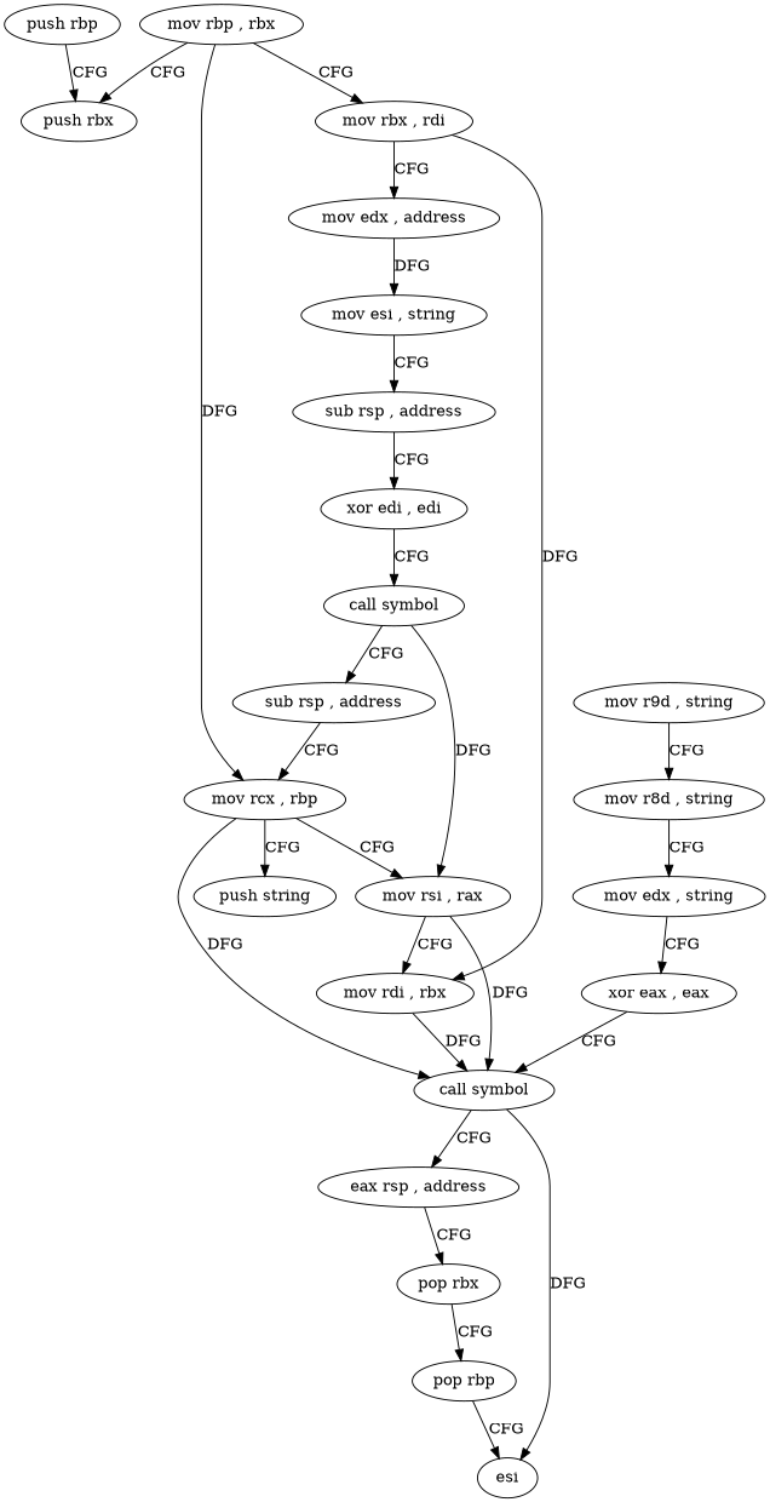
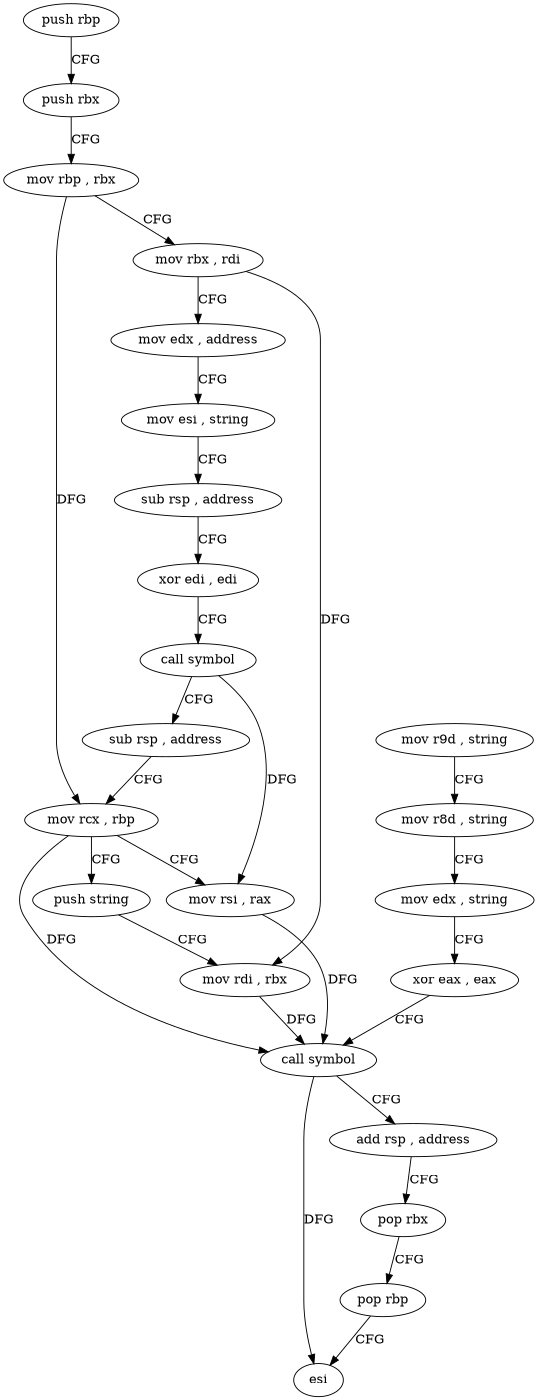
  digraph {
    n1 [label="push rbp"]
    n2 [label="push rbx"]
    n3 [label="mov rbp , rbx"]
    n4 [label="mov rbx , rdi"]
    n5 [label="mov rcx , rbp"]
    n6 [label="mov edx , address"]
    n7 [label="mov rdi , rbx"]
    n8 [label="mov rsi , rax"]
    n9 [label="call symbol"]
    n10 [label="push string"]
    n11 [label="mov esi , string"]
    n12 [label="sub rsp , address"]
    n13 [label="xor edi , edi"]
    n14 [label="call symbol"]
    n15 [label="sub rsp , address"]
-   n16 [label="eax rsp , address"]
+   n16 [label="add rsp , address"]
    n17 [label=esi]
    n18 [label="mov r9d , string"]
    n19 [label="mov r8d , string"]
    n20 [label="mov edx , string"]
    n21 [label="xor eax , eax"]
    n22 [label="pop rbx"]
    n23 [label="pop rbp"]
    n1 -> n2 [label=CFG]
-   n3 -> n2 [label=CFG]
+   n2 -> n3 [label=CFG]
    n3 -> n4 [label=CFG]
    n3 -> n5 [label=DFG]
    n4 -> n6 [label=CFG]
    n4 -> n7 [label=DFG]
    n5 -> n8 [label=CFG]
    n5 -> n9 [label=DFG]
    n5 -> n10 [label=CFG]
-   n6 -> n11 [label=DFG]
+   n6 -> n11 [label=CFG]
    n7 -> n9 [label=DFG]
    n8 -> n9 [label=DFG]
    n9 -> n16 [label=CFG]
    n9 -> n17 [label=DFG]
-   n8 -> n7 [label=CFG]
+   n10 -> n7 [label=CFG]
    n11 -> n12 [label=CFG]
    n12 -> n13 [label=CFG]
    n13 -> n14 [label=CFG]
    n14 -> n8 [label=DFG]
    n14 -> n15 [label=CFG]
    n15 -> n5 [label=CFG]
    n16 -> n22 [label=CFG]
    n18 -> n19 [label=CFG]
    n19 -> n20 [label=CFG]
    n20 -> n21 [label=CFG]
    n21 -> n9 [label=CFG]
    n22 -> n23 [label=CFG]
    n23 -> n17 [label=CFG]
  }
